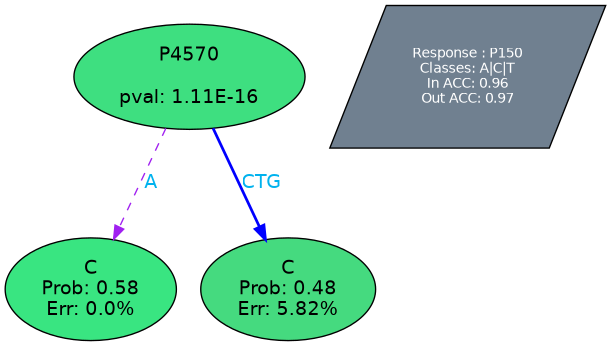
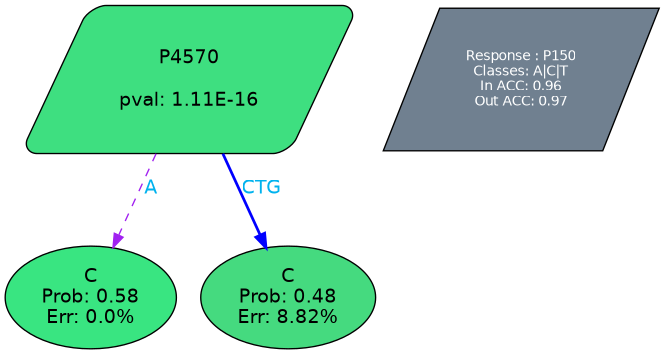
  digraph {
    ranksep=equally
    splines=polylines
    node [color=black fontname=helvetica shape=ellipse style="filled, rounded"]
    edge [fontcolor=deepskyblue2 fontname=helvetica]
    n1 [fillcolor="#39e581" label="C\nProb: 0.58\nErr: 0.0%"]
-   n2 [fillcolor="#45da7f" label="C\nProb: 0.48\nErr: 5.82%"]
+   n2 [fillcolor="#45da7f" label="C\nProb: 0.48\nErr: 8.82%"]
    n3 [align=left fillcolor=slategray fontcolor=white fontsize=10 label="Response : P150\nClasses: A|C|T\nIn ACC: 0.96\nOut ACC: 0.97\n" shape=parallelogram style=filled]
-   n4 [fillcolor="#3edf80" label="P4570\n\npval: 1.11E-16"]
+   n4 [fillcolor="#3edf80" label="P4570\n\npval: 1.11E-16" shape=parallelogram]
    subgraph sub_1 {
      rank=same
      n1
      n2
    }
    subgraph sub_2 {
      rank=same
      n3
      n4
    }
    n4 -> n1 [color=purple label=A style=dashed]
    n4 -> n2 [color=blue label=CTG style=bold]
  }
